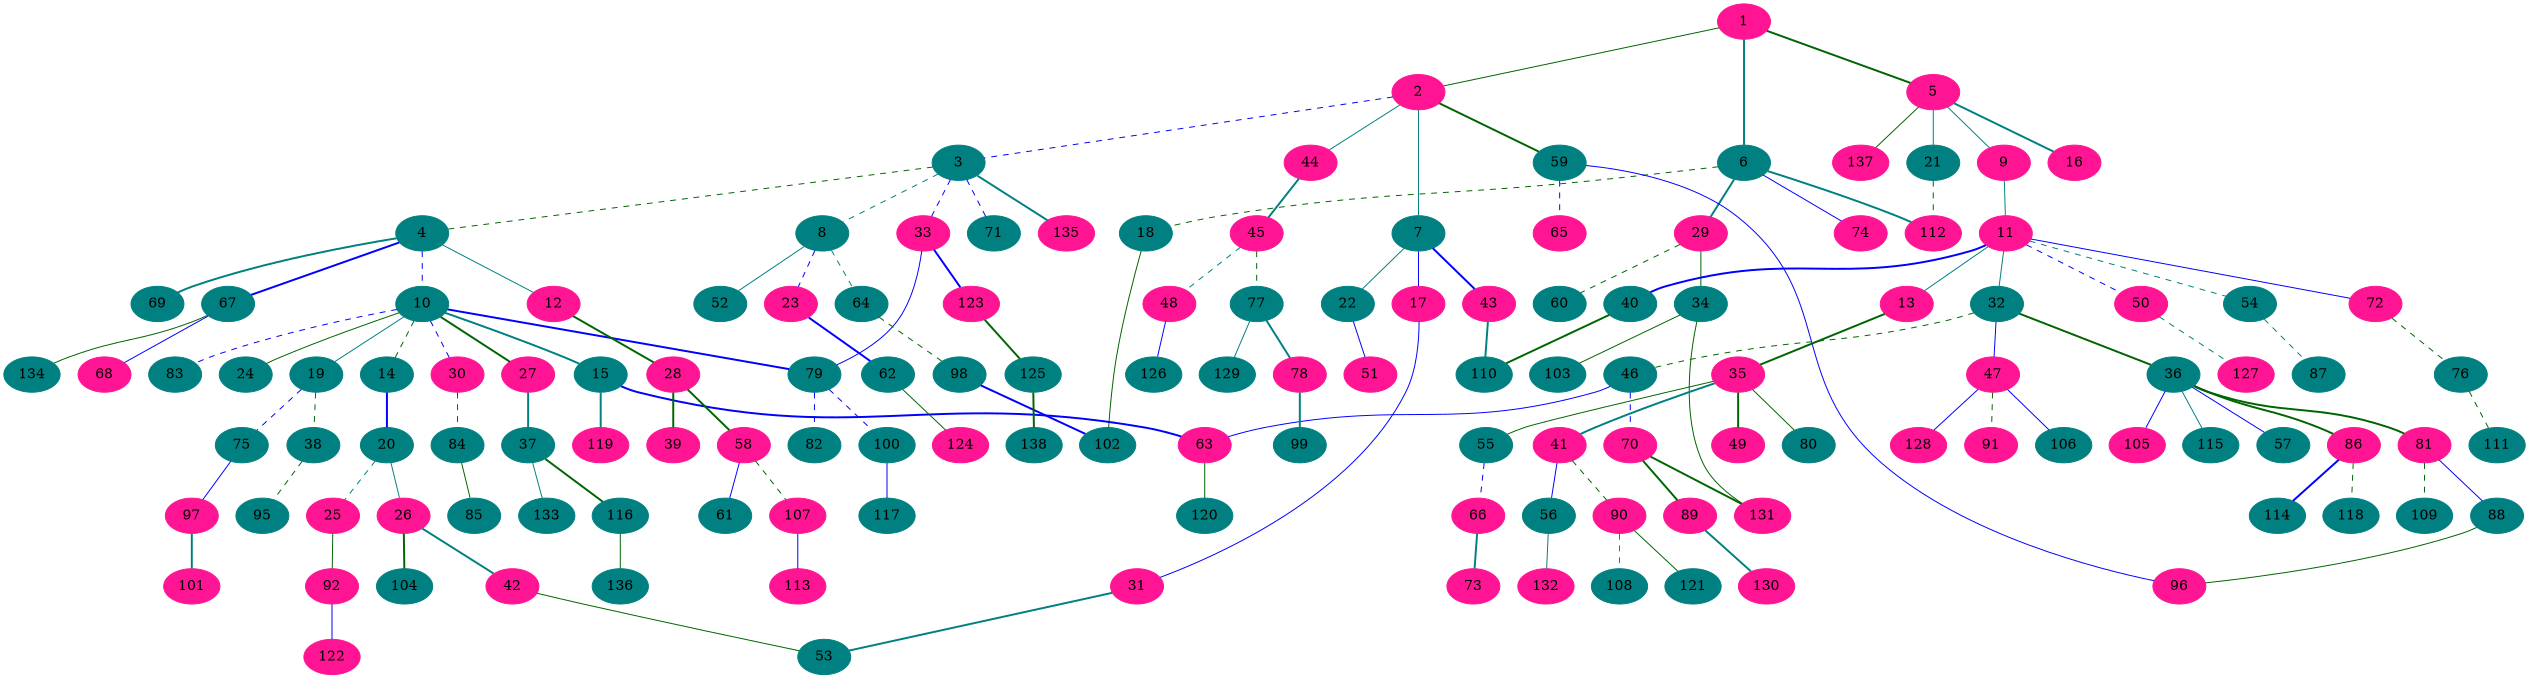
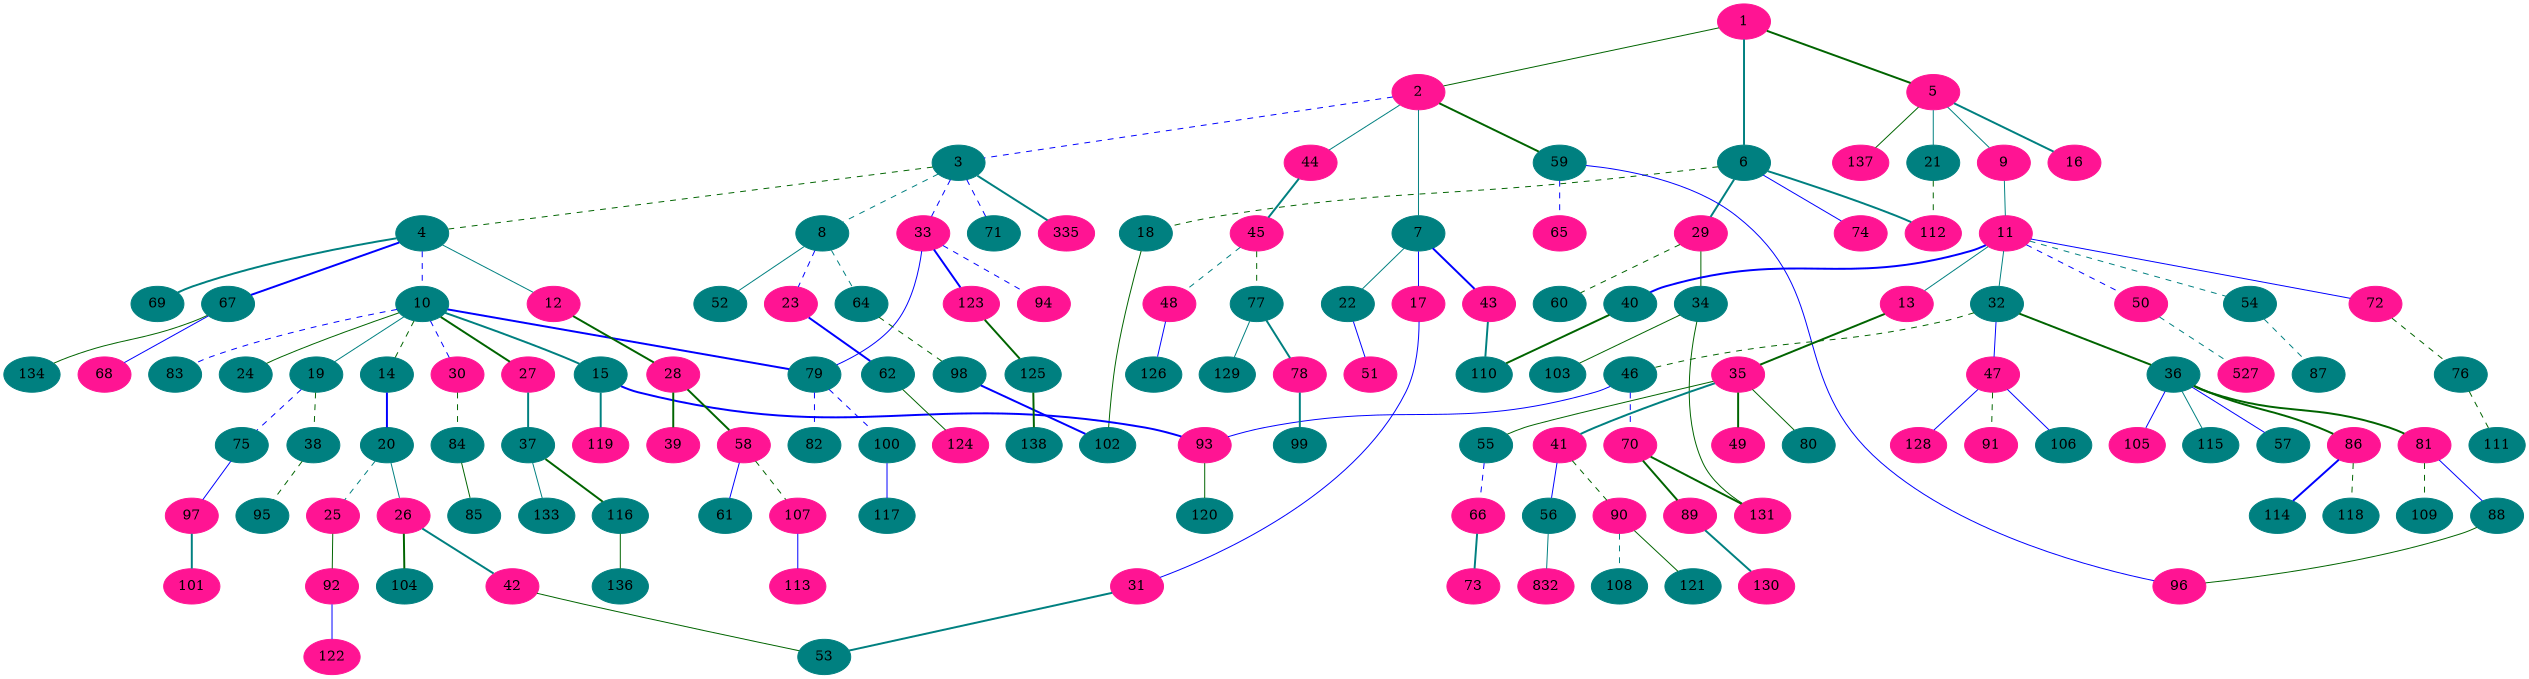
  graph {
    node [color=teal style=filled]
    edge [color=darkgreen style=solid]
    1 [color=deeppink]
    2 [color=deeppink]
    5 [color=deeppink]
    6
    3
    7
    44 [color=deeppink]
    59
    9 [color=deeppink]
    16 [color=deeppink]
    21
    137 [color=deeppink]
    18
    29 [color=deeppink]
    74 [color=deeppink]
    112 [color=deeppink]
    4
    8
    33 [color=deeppink]
    71
-   135 [color=deeppink]
+   135 [color=deeppink label=335]
    17 [color=deeppink]
    22
    43 [color=deeppink]
    45 [color=deeppink]
    65 [color=deeppink]
    96 [color=deeppink]
    10
    12 [color=deeppink]
    67
    69
    23 [color=deeppink]
    52
    64
    79
+   94 [color=deeppink]
    123 [color=deeppink]
    14
    15
    19
    24
    27 [color=deeppink]
    30 [color=deeppink]
    83
    28 [color=deeppink]
    68 [color=deeppink]
    134
    11 [color=deeppink]
    102
    34
    60
    31 [color=deeppink]
    51 [color=deeppink]
    110
    62
    98
    13 [color=deeppink]
    32
    40
    50 [color=deeppink]
    54
    72 [color=deeppink]
    20
-   93 [color=deeppink label=63]
+   93 [color=deeppink]
    119 [color=deeppink]
    38
    75
    37
    84
    82
    100
    35 [color=deeppink]
    36
    46
    47 [color=deeppink]
-   127 [color=deeppink]
+   127 [color=deeppink label=527]
    87
    76
    39 [color=deeppink]
    58 [color=deeppink]
    41 [color=deeppink]
    49 [color=deeppink]
    55
    80
    25 [color=deeppink]
    26 [color=deeppink]
    120
    53
    95
    97 [color=deeppink]
    92 [color=deeppink]
    42 [color=deeppink]
    104
    124 [color=deeppink]
    122 [color=deeppink]
    116
    133
    61
    107 [color=deeppink]
    103
    131 [color=deeppink]
    85
    57
    81 [color=deeppink]
    86 [color=deeppink]
    105 [color=deeppink]
    115
    70 [color=deeppink]
    91 [color=deeppink]
    106
    128 [color=deeppink]
    125
    56
    90 [color=deeppink]
    66 [color=deeppink]
    88
    109
    114
    118
    136
-   132 [color=deeppink]
+   132 [color=deeppink label=832]
    108
    121
    48 [color=deeppink]
    77
    126
    78 [color=deeppink]
    129
    89 [color=deeppink]
    73 [color=deeppink]
    113 [color=deeppink]
    130 [color=deeppink]
    111
    101 [color=deeppink]
    99
    117
    138
    1 -- 2
    1 -- 5 [style=bold]
    1 -- 6 [color=teal style=bold]
    2 -- 3 [color=blue style=dashed]
    2 -- 7 [color=teal]
    2 -- 44 [color=teal]
    2 -- 59 [style=bold]
    5 -- 9 [color=teal]
    5 -- 16 [color=teal style=bold]
    5 -- 21 [color=teal]
    5 -- 137
    6 -- 18 [style=dashed]
    6 -- 29 [color=teal style=bold]
    6 -- 74 [color=blue]
    6 -- 112 [color=teal style=bold]
    3 -- 4 [style=dashed]
    3 -- 8 [color=teal style=dashed]
    3 -- 33 [color=blue style=dashed]
    3 -- 71 [color=blue style=dashed]
    3 -- 135 [color=teal style=bold]
    7 -- 17 [color=blue]
    7 -- 22 [color=teal]
    7 -- 43 [color=blue style=bold]
    44 -- 45 [color=teal style=bold]
    59 -- 65 [color=blue style=dashed]
    59 -- 96 [color=blue]
    9 -- 11 [color=teal]
    21 -- 112 [style=dashed]
    18 -- 102
    29 -- 34
    29 -- 60 [style=dashed]
    4 -- 10 [color=blue style=dashed]
    4 -- 12 [color=teal]
    4 -- 67 [color=blue style=bold]
    4 -- 69 [color=teal style=bold]
    8 -- 23 [color=blue style=dashed]
    8 -- 52 [color=teal]
    8 -- 64 [color=teal style=dashed]
    33 -- 79 [color=blue]
+   33 -- 94 [color=blue style=dashed]
    33 -- 123 [color=blue style=bold]
    17 -- 31 [color=blue]
    22 -- 51 [color=blue]
    43 -- 110 [color=teal style=bold]
    45 -- 48 [color=teal style=dashed]
    45 -- 77 [style=dashed]
    10 -- 79 [color=blue style=bold]
    10 -- 14 [style=dashed]
    10 -- 15 [color=teal style=bold]
    10 -- 19 [color=teal]
    10 -- 24
    10 -- 27 [style=bold]
    10 -- 30 [color=blue style=dashed]
    10 -- 83 [color=blue style=dashed]
    12 -- 28 [style=bold]
    67 -- 68 [color=blue]
    67 -- 134
    23 -- 62 [color=blue style=bold]
    64 -- 98 [style=dashed]
    79 -- 82 [color=blue style=dashed]
    79 -- 100 [color=blue style=dashed]
    123 -- 125 [style=bold]
    14 -- 20 [color=blue style=bold]
    15 -- 93 [color=blue style=bold]
    15 -- 119 [color=teal style=bold]
    19 -- 38 [style=dashed]
    19 -- 75 [color=blue style=dashed]
    27 -- 37 [color=teal style=bold]
    30 -- 84 [style=dashed]
    28 -- 39 [style=bold]
    28 -- 58 [style=bold]
    11 -- 13 [color=teal]
    11 -- 32 [color=teal]
    11 -- 40 [color=blue style=bold]
    11 -- 50 [color=blue style=dashed]
    11 -- 54 [color=teal style=dashed]
    11 -- 72 [color=blue]
    34 -- 103
    34 -- 131
    31 -- 53 [color=teal style=bold]
    62 -- 124
    98 -- 102 [color=blue style=bold]
    13 -- 35 [style=bold]
    32 -- 36 [style=bold]
    32 -- 46 [style=dashed]
    32 -- 47 [color=blue]
    40 -- 110 [style=bold]
    50 -- 127 [color=teal style=dashed]
    54 -- 87 [color=teal style=dashed]
    72 -- 76 [style=dashed]
    20 -- 25 [color=teal style=dashed]
    20 -- 26 [color=teal]
    93 -- 120
    38 -- 95 [style=dashed]
    75 -- 97 [color=blue]
    37 -- 116 [style=bold]
    37 -- 133 [color=teal]
    84 -- 85
    100 -- 117 [color=blue]
    35 -- 41 [color=teal style=bold]
    35 -- 49 [style=bold]
    35 -- 55
    35 -- 80
    36 -- 57 [color=blue]
    36 -- 81 [style=bold]
    36 -- 86 [style=bold]
    36 -- 105 [color=blue]
    36 -- 115 [color=teal]
    46 -- 93 [color=blue]
    46 -- 70 [color=blue style=dashed]
    47 -- 91 [style=dashed]
    47 -- 106 [color=blue]
    47 -- 128 [color=blue]
    76 -- 111 [style=dashed]
    58 -- 61 [color=blue]
    58 -- 107 [style=dashed]
    41 -- 56 [color=blue]
    41 -- 90 [style=dashed]
    55 -- 66 [color=blue style=dashed]
    25 -- 92
    26 -- 42 [color=teal style=bold]
    26 -- 104 [style=bold]
    97 -- 101 [color=teal style=bold]
    92 -- 122 [color=blue]
    42 -- 53
    116 -- 136
    107 -- 113 [color=blue]
    81 -- 88 [color=blue]
    81 -- 109 [style=dashed]
    86 -- 114 [color=blue style=bold]
    86 -- 118 [style=dashed]
    70 -- 131 [style=bold]
    70 -- 89 [style=bold]
    125 -- 138 [style=bold]
    56 -- 132 [color=teal]
    90 -- 108 [color=teal style=dashed]
    90 -- 121
    66 -- 73 [color=teal style=bold]
    88 -- 96
    48 -- 126 [color=blue]
    77 -- 78 [color=teal style=bold]
    77 -- 129 [color=teal]
    78 -- 99 [color=teal style=bold]
    89 -- 130 [color=teal style=bold]
  }
